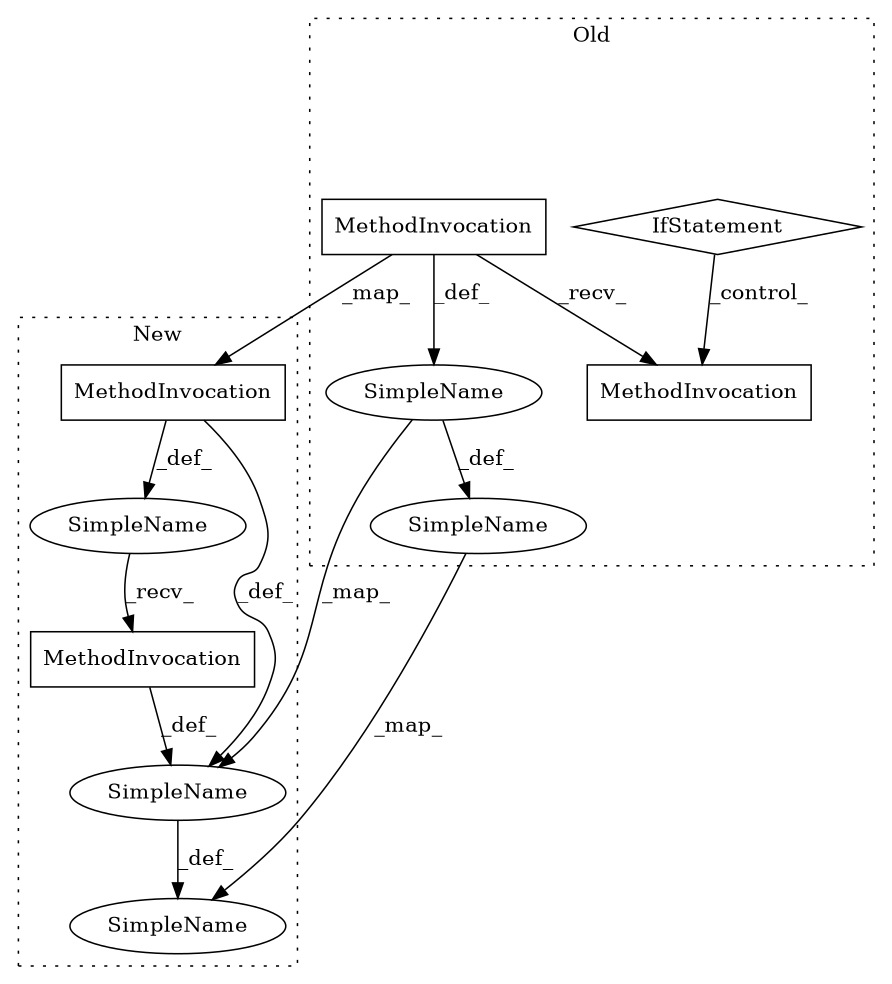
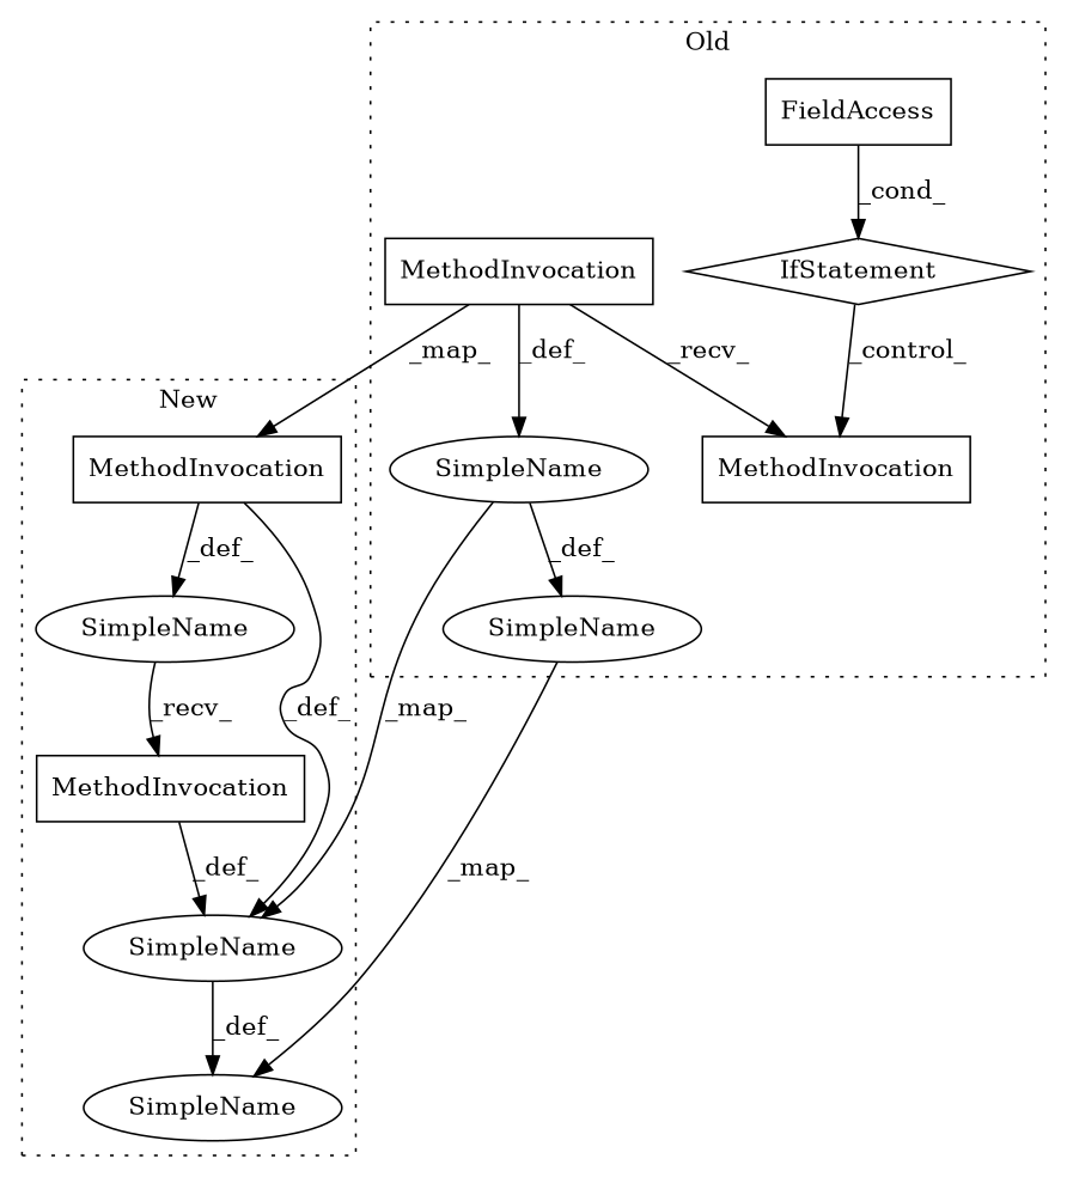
  digraph {
    node [a=42 l=10 shape=box]
+   n1 [a=22 l=9 label=FieldAccess s=2482]
    n2 [a=25 l="4,2" label=IfStatement s="2478,2491" shape=diamond]
    n3 [a=32 l=6 label=MethodInvocation s=2514]
    n4 [a=32 l="9,1" label=MethodInvocation s="2244,2268"]
    n5 [label=SimpleName s=3194 shape=ellipse]
    n6 [label=SimpleName s=3225 shape=ellipse]
    n7 [a=32 l="9,1" label=MethodInvocation s="2283,2307"]
    n8 [a=32 l="3,1" label=MethodInvocation s="2553,2562"]
    n9 [label=SimpleName s=3214 shape=ellipse]
    n10 [label=SimpleName shape=ellipse l=""]
    n11 [label=SimpleName s=3183 shape=ellipse]
    subgraph cluster_1 {
      label=Old
      style=dotted
+     n1
      n2
      n3
      n4
      n5
      n6
    }
    subgraph cluster_2 {
      label=New
      style=dotted
      n7
      n8
      n9
      n10
      n11
    }
+   n1 -> n2 [label=_cond_]
    n2 -> n3 [label=_control_]
    n4 -> n3 [label=_recv_]
    n4 -> n5 [label=_def_]
    n4 -> n7 [label=_map_]
    n5 -> n6 [label=_def_]
    n5 -> n11 [label=_map_]
    n6 -> n9 [label=_map_]
    n7 -> n10 [label=_def_]
    n7 -> n11 [label=_def_]
    n8 -> n11 [label=_def_]
    n10 -> n8 [label=_recv_]
    n11 -> n9 [label=_def_]
  }
